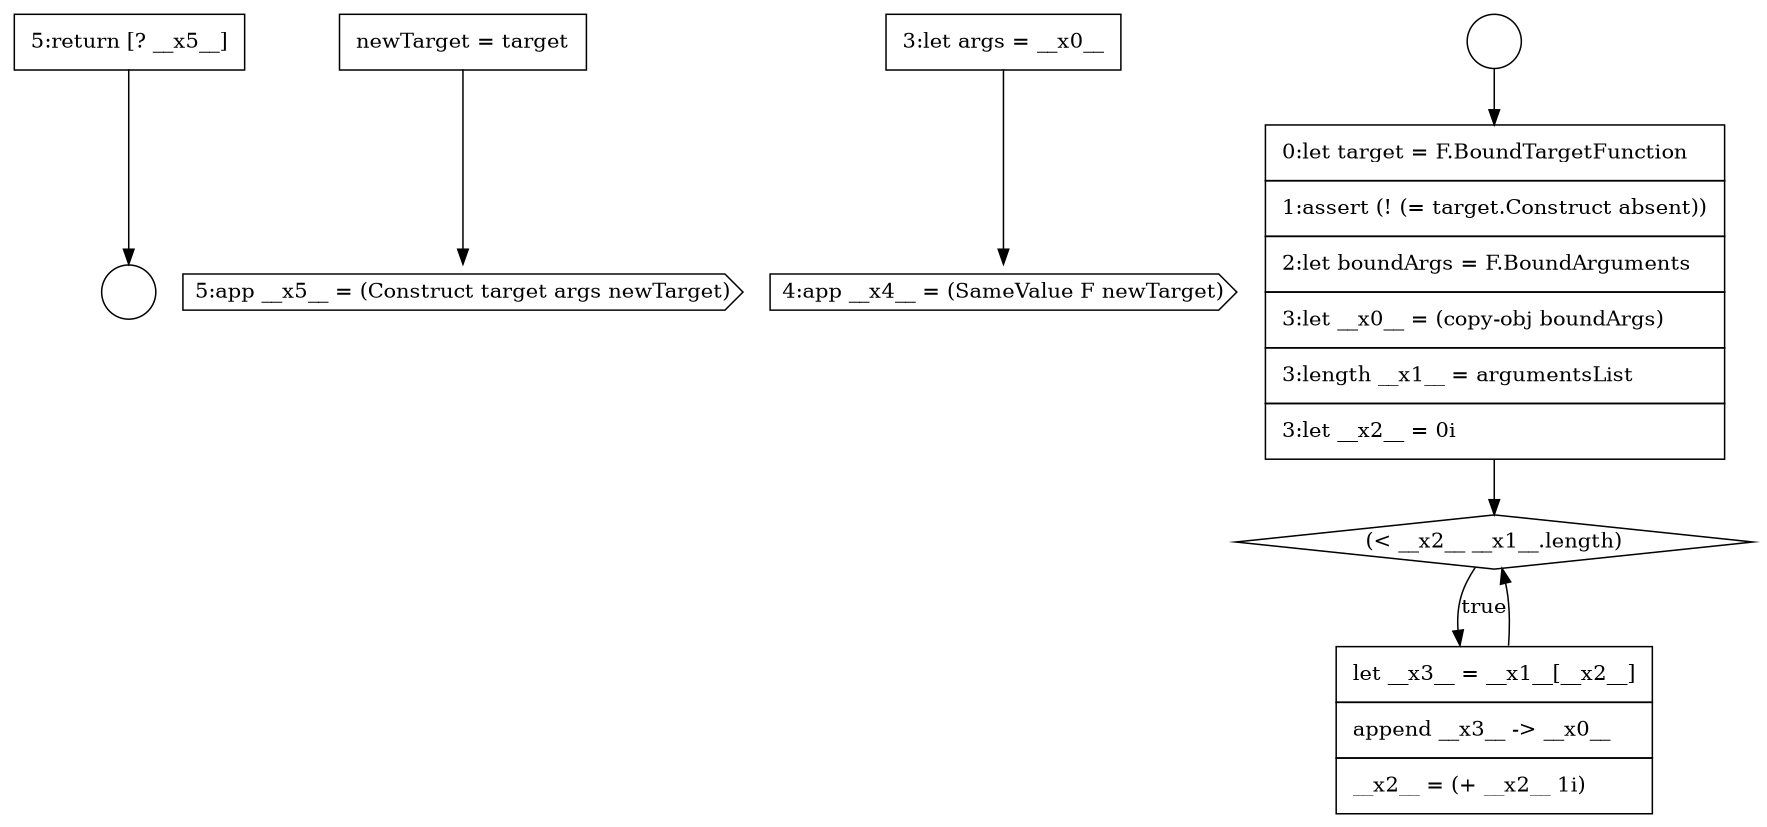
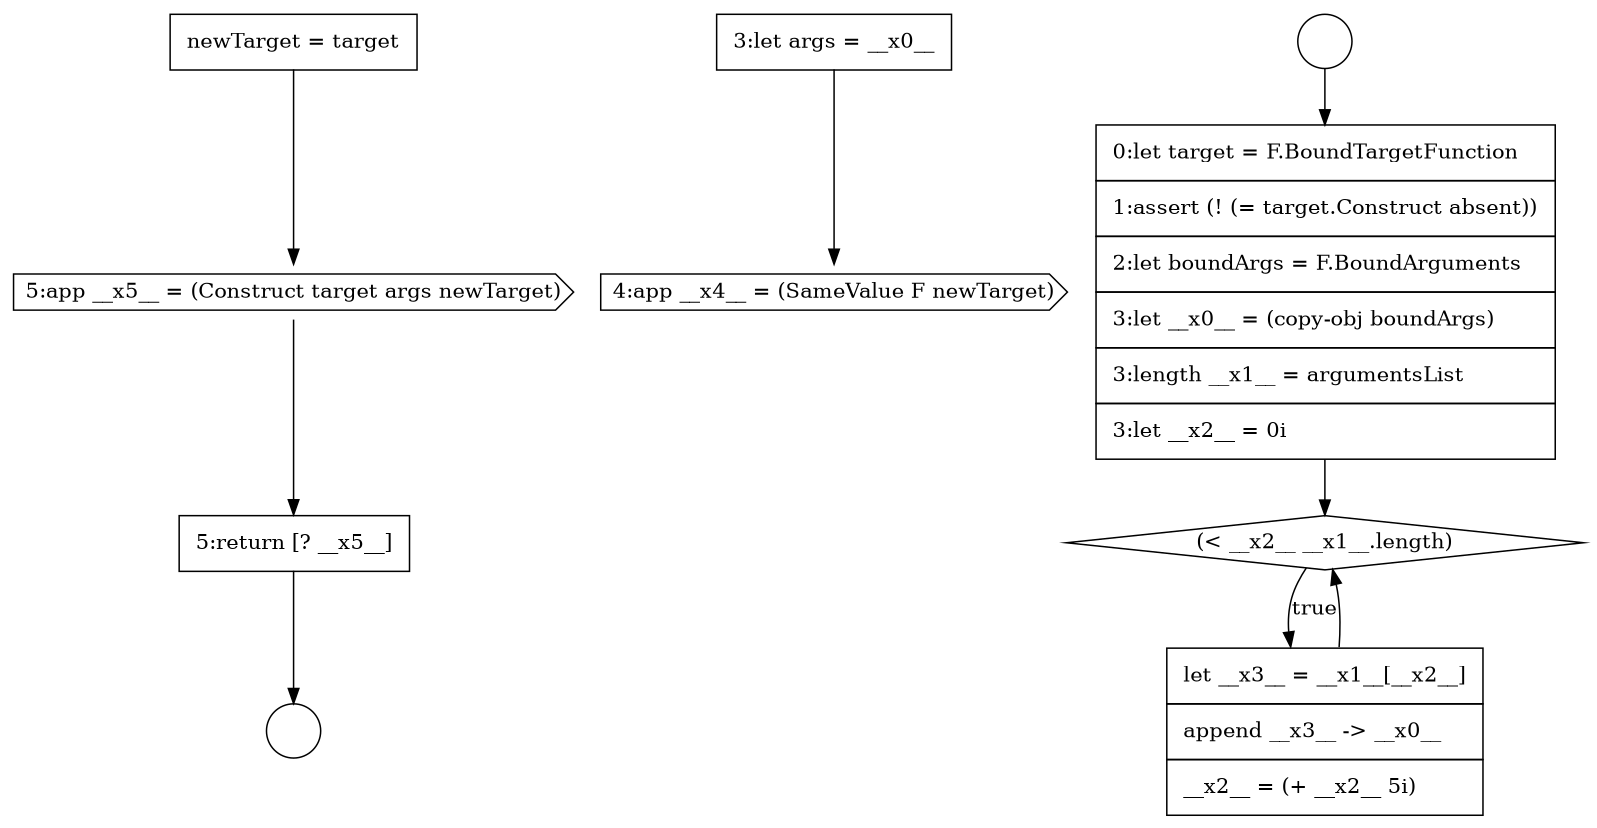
  digraph {
    node [color=black fillcolor=white shape=none style=filled]
    edge [color=black]
    n1 [label=<<font color="black">     <table border="0" cellborder="1" cellspacing="0" cellpadding="10">       <tr><td align="left">5:return [? __x5__]</td></tr>     </table>   </font>> margin=0]
    n2 [label=" " shape=circle]
    n3 [label=<<font color="black">     <table border="0" cellborder="1" cellspacing="0" cellpadding="10">       <tr><td align="left">newTarget = target</td></tr>     </table>   </font>> margin=0]
    n4 [label=<<font color="black">5:app __x5__ = (Construct target args newTarget)</font>> shape=cds]
    n5 [label=<<font color="black">     <table border="0" cellborder="1" cellspacing="0" cellpadding="10">       <tr><td align="left">3:let args = __x0__</td></tr>     </table>   </font>> margin=0]
    n6 [label=<<font color="black">4:app __x4__ = (SameValue F newTarget)</font>> shape=cds]
    n7 [label=<<font color="black">     <table border="0" cellborder="1" cellspacing="0" cellpadding="10">       <tr><td align="left">0:let target = F.BoundTargetFunction</td></tr>       <tr><td align="left">1:assert (! (= target.Construct absent))</td></tr>       <tr><td align="left">2:let boundArgs = F.BoundArguments</td></tr>       <tr><td align="left">3:let __x0__ = (copy-obj boundArgs)</td></tr>       <tr><td align="left">3:length __x1__ = argumentsList</td></tr>       <tr><td align="left">3:let __x2__ = 0i</td></tr>     </table>   </font>> margin=0]
    n8 [label=<<font color="black">(&lt; __x2__ __x1__.length)</font>> shape=diamond]
-   n9 [label=<<font color="black">     <table border="0" cellborder="1" cellspacing="0" cellpadding="10">       <tr><td align="left">let __x3__ = __x1__[__x2__]</td></tr>       <tr><td align="left">append __x3__ -&gt; __x0__</td></tr>       <tr><td align="left">__x2__ = (+ __x2__ 1i)</td></tr>     </table>   </font>> margin=0]
+   n9 [label=<<font color="black">     <table border="0" cellborder="1" cellspacing="0" cellpadding="10">       <tr><td align="left">let __x3__ = __x1__[__x2__]</td></tr>       <tr><td align="left">append __x3__ -&gt; __x0__</td></tr>       <tr><td align="left">__x2__ = (+ __x2__ 5i)</td></tr>     </table>   </font>> margin=0]
    n10 [label=" " shape=circle]
    n1 -> n2
    n3 -> n4
+   n4 -> n1
    n5 -> n6
    n7 -> n8
    n8 -> n9 [label=<<font color="black">true</font>>]
    n9 -> n8
    n10 -> n7
  }
